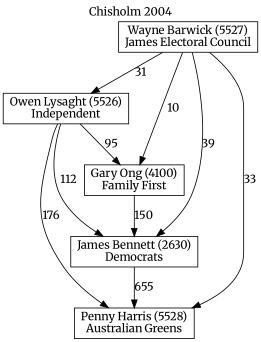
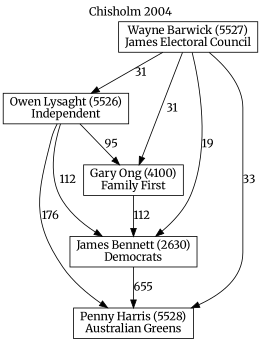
  digraph {
    fontname=Merriweather
    label="Chisholm 2004"
    labelloc=t
    mclimit=10
    node [fontname=Merriweather shape=box]
    edge [fontname=Merriweather]
    n1 [label="Gary Ong (4100)\nFamily First"]
    n2 [label="James Bennett (2630)\nDemocrats"]
    n3 [label="Penny Harris (5528)\nAustralian Greens"]
    n4 [label="Owen Lysaght (5526)\nIndependent"]
    n5 [label="Wayne Barwick (5527)\nJames Electoral Council"]
-   n1 -> n2 [label=150]
+   n1 -> n2 [label=112]
    n2 -> n3 [label=655]
    n4 -> n1 [label=95]
    n4 -> n2 [label=112]
    n4 -> n3 [label=176]
-   n5 -> n1 [label=10]
-   n5 -> n2 [label=39]
+   n5 -> n1 [label=31]
+   n5 -> n2 [label=19]
    n5 -> n3 [label=33]
    n5 -> n4 [label=31]
  }
